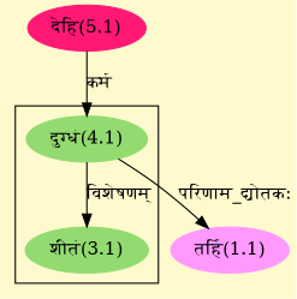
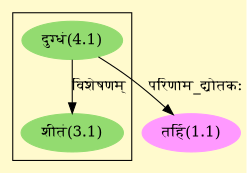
  digraph {
    bgcolor=lemonchiffon1
    compound=true
    rankdir=BT
    node [color="#93DB70" style=filled]
    edge [dir=back]
    n1 [label="शीतं(3.1)"]
    n2 [label="दुग्धं(4.1)"]
-   n3 [color="#FF1975" label="देहि(5.1)"]
    n4 [color="#FF99FF" label="तर्हि(1.1)"]
    subgraph cluster_1 {
      n1
      n2
    }
    n1 -> n2 [label="विशेषणम्"]
-   n2 -> n3 [label="कर्म"]
    n4 -> n2 [label="परिणाम_द्योतकः"]
  }
